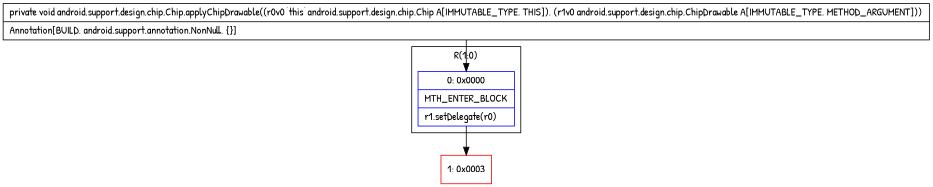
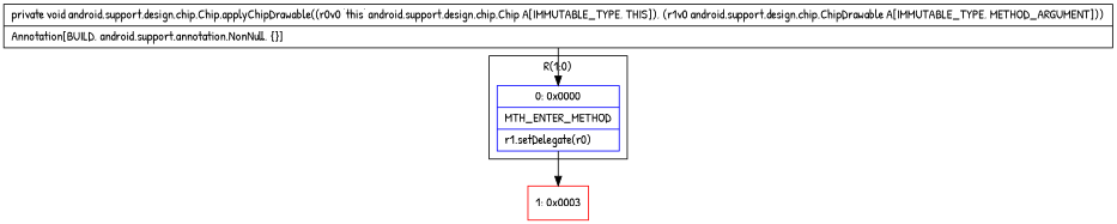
  digraph {
    fontname="Patrick Hand"
    node [shape=record fontname="Patrick Hand"]
    edge [fontname="Patrick Hand"]
-   n1 [color=blue label="{0\:\ 0x0000|MTH_ENTER_BLOCK\l|r1.setDelegate(r0)\l}"]
+   n1 [color=blue label="{0\:\ 0x0000|MTH_ENTER_METHOD\l|r1.setDelegate(r0)\l}"]
    n2 [color=red label="{1\:\ 0x0003}"]
    n3 [label="{private void android.support.design.chip.Chip.applyChipDrawable((r0v0 'this' android.support.design.chip.Chip A[IMMUTABLE_TYPE, THIS]), (r1v0 android.support.design.chip.ChipDrawable A[IMMUTABLE_TYPE, METHOD_ARGUMENT]))  | Annotation[BUILD, android.support.annotation.NonNull, \{\}]\l}"]
    subgraph cluster_1 {
      label="R(1:0)"
      n1
    }
    n1 -> n2
    n3 -> n1
  }
